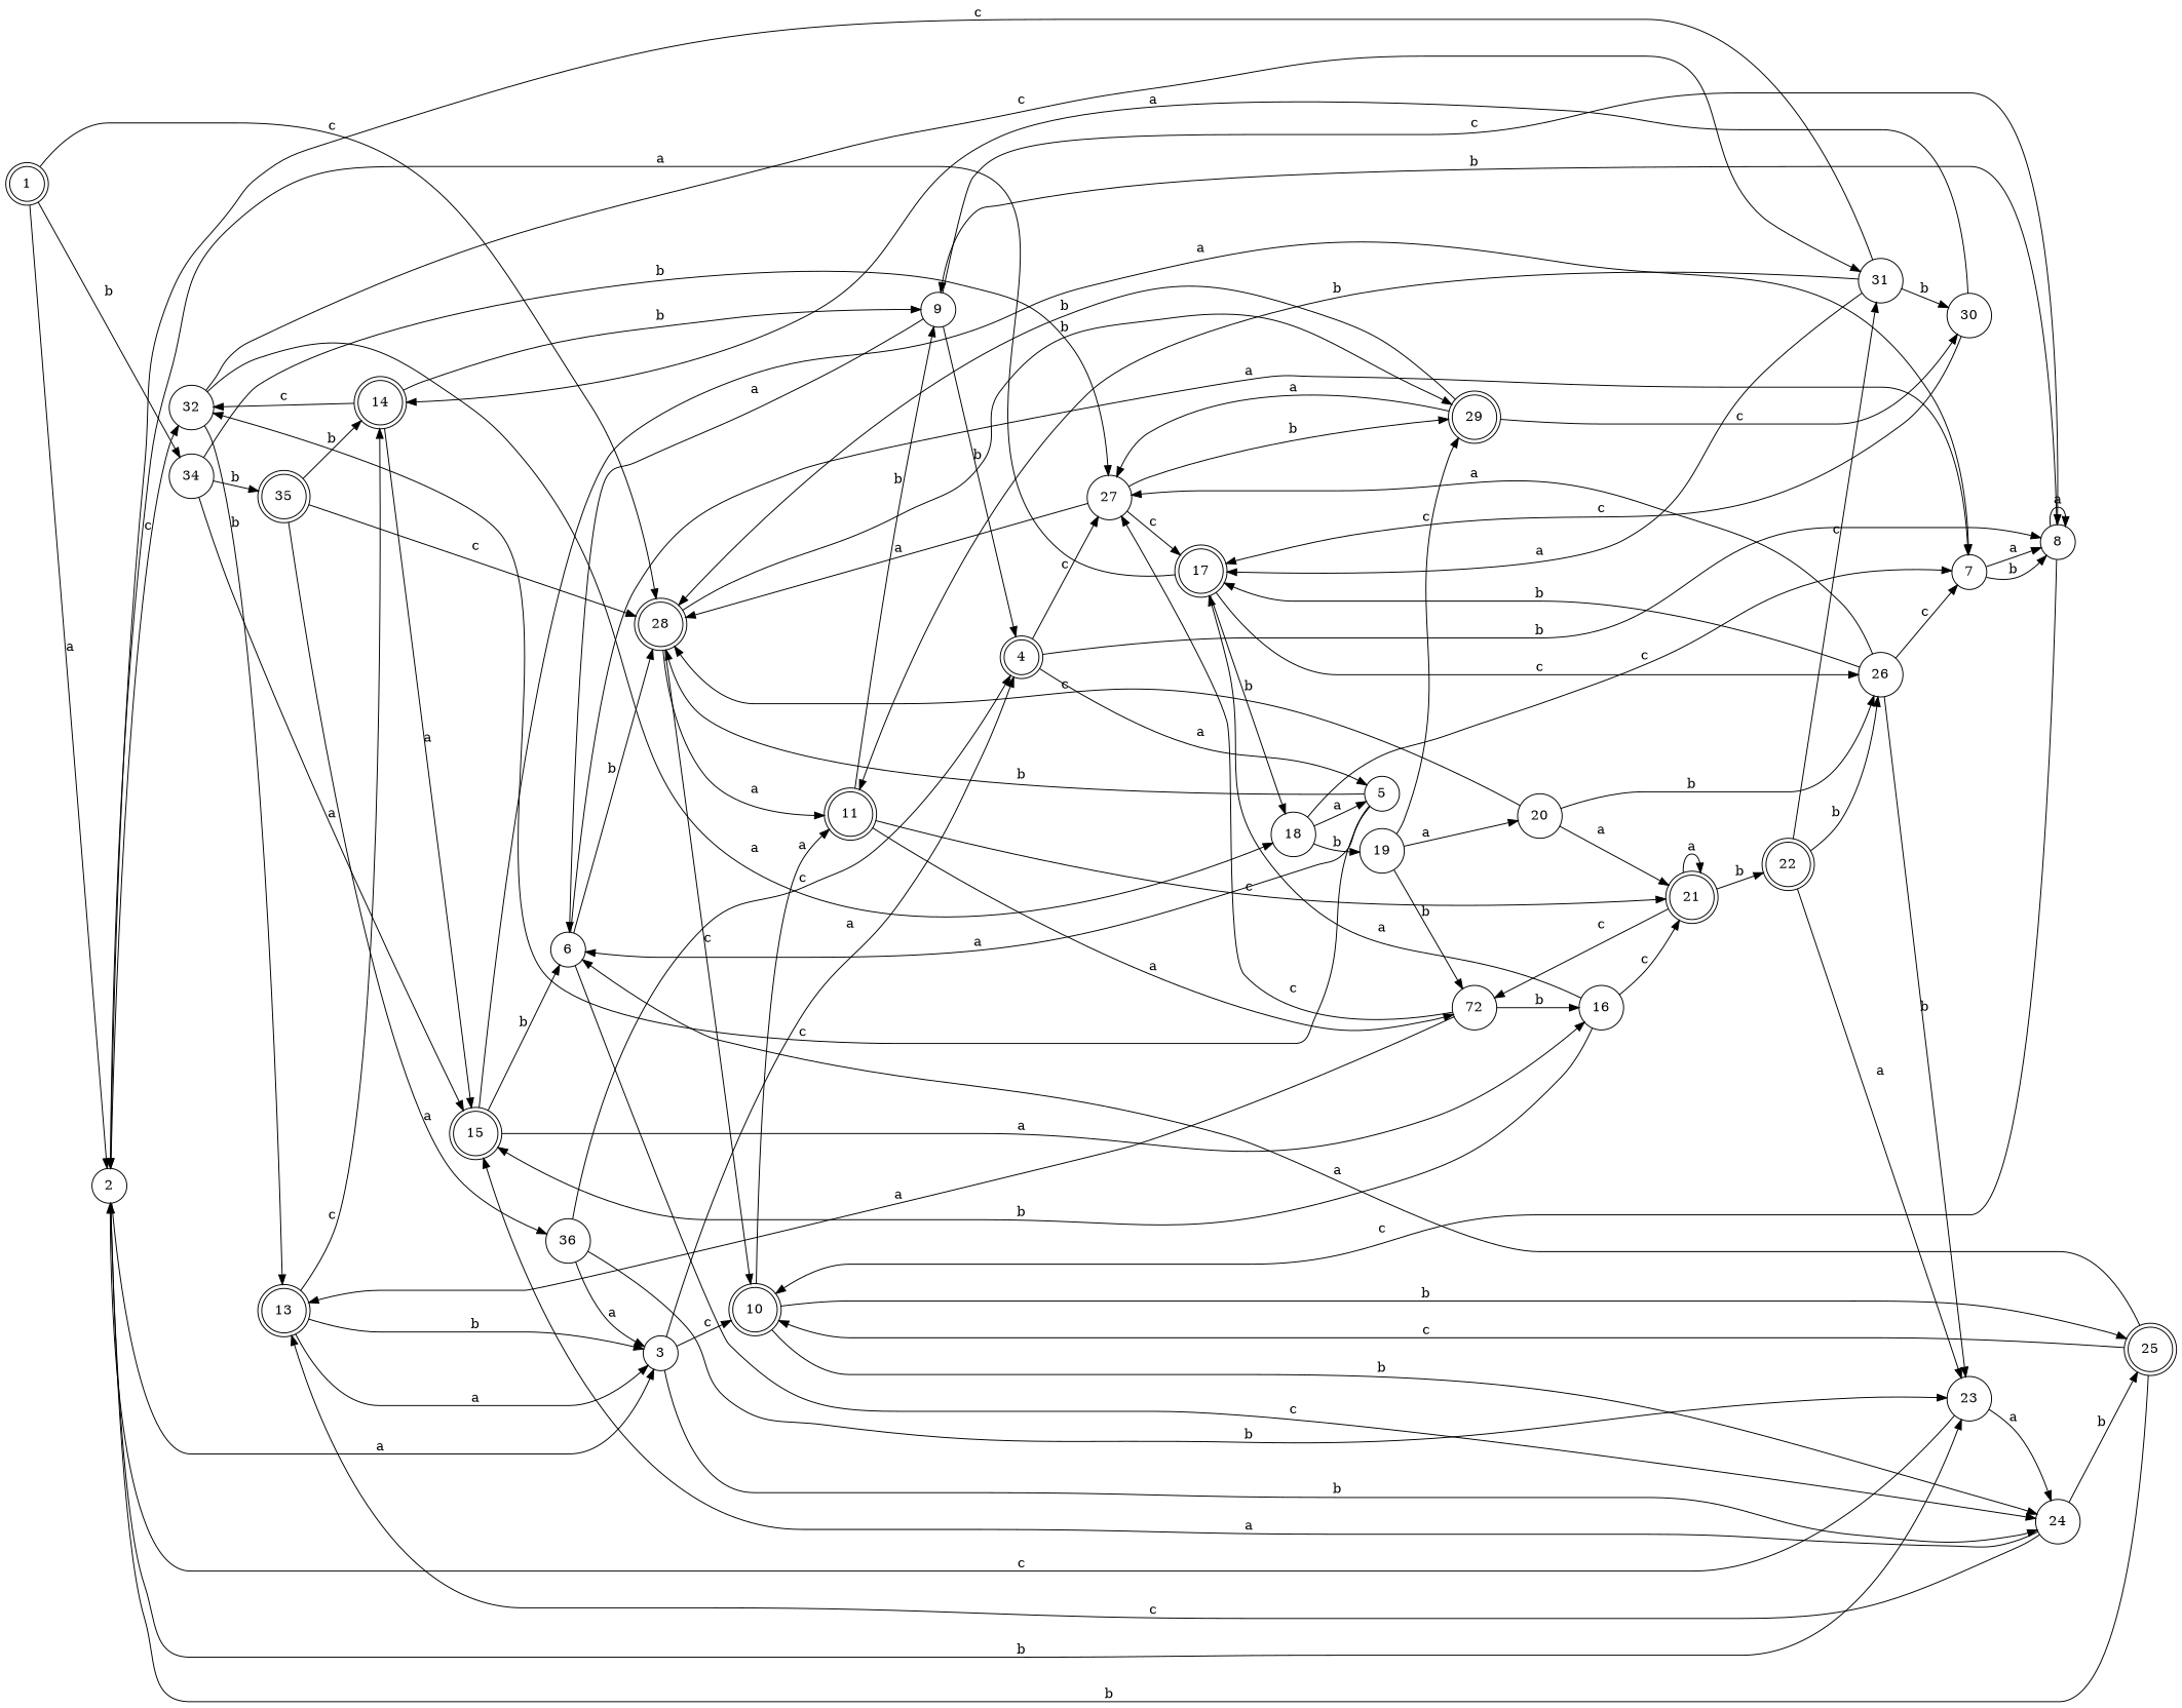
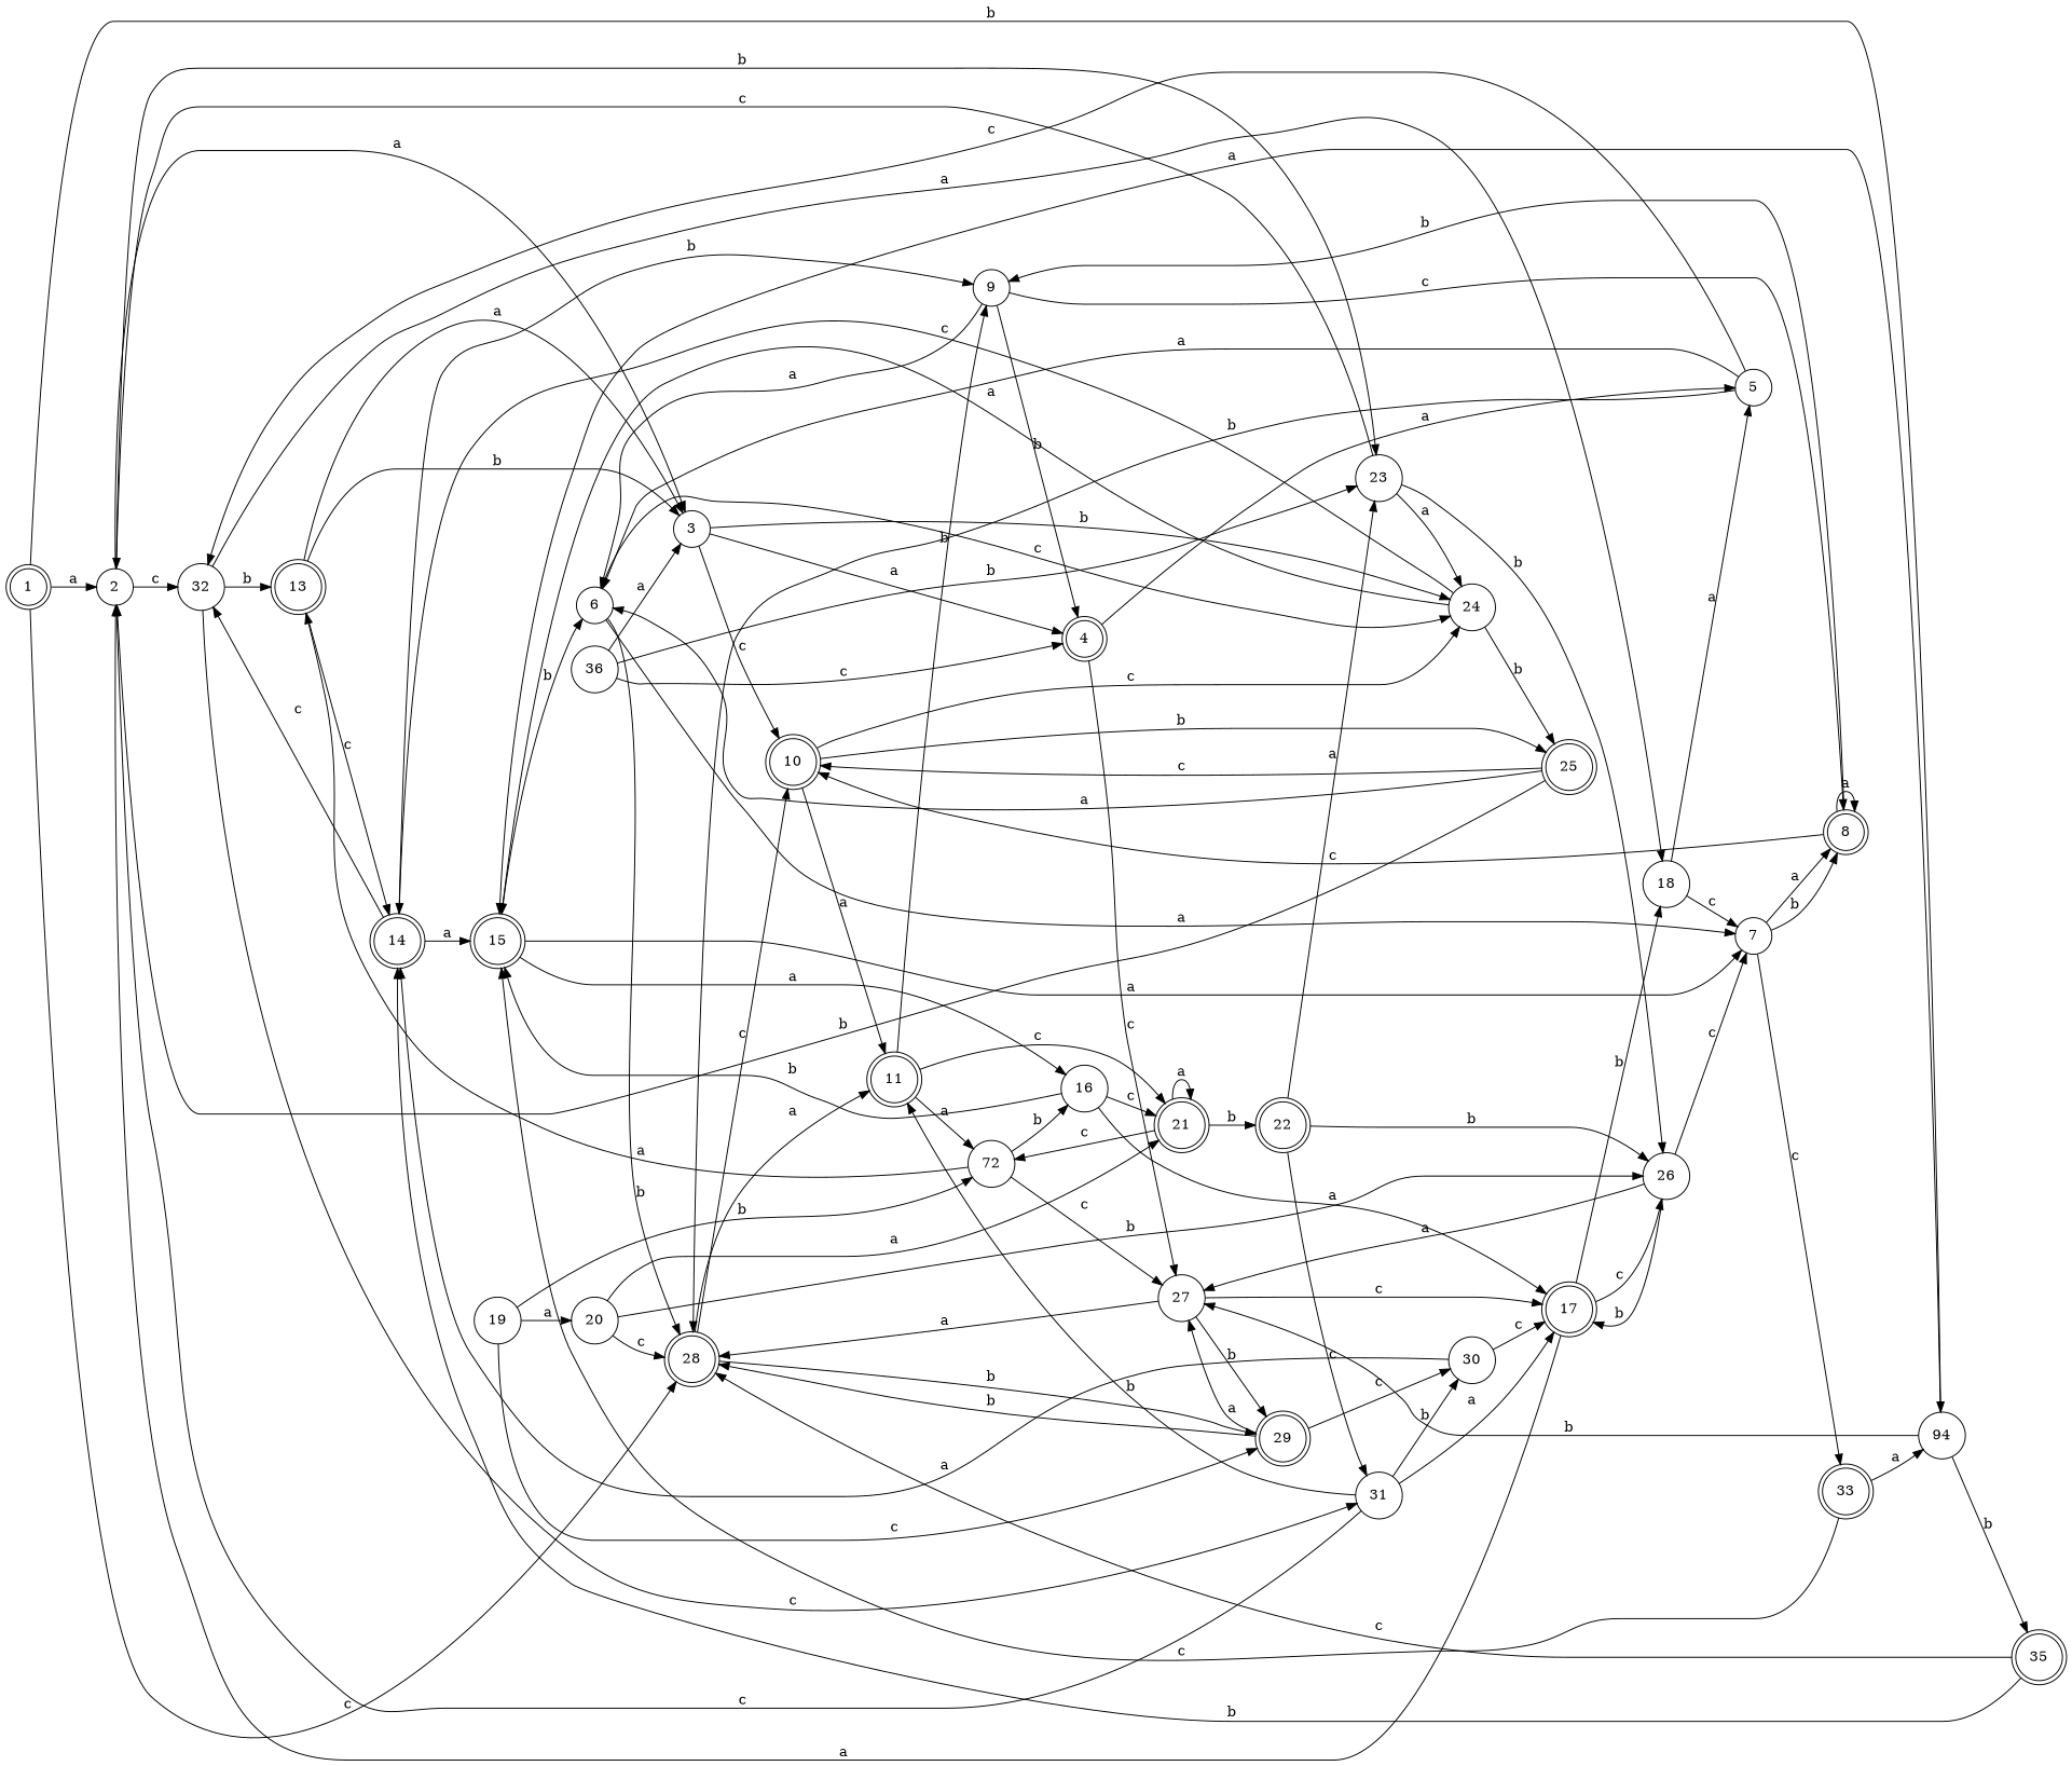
  digraph {
    rankdir=LR
    node [color=black fillcolor=white shape=circle style=filled]
    n1 [label=1 shape=doublecircle style="rounded,filled"]
    n2 [label=2]
    n3 [label=28 shape=doublecircle style="rounded,filled"]
-   n4 [label=34]
+   n4 [label=94]
    n5 [label=14 shape=doublecircle style="rounded,filled"]
    n6 [label=32]
    n7 [label=9]
    n8 [label=15 shape=doublecircle style="rounded,filled"]
    n9 [label=25 shape=doublecircle style="rounded,filled"]
    n10 [label=10 shape=doublecircle style="rounded,filled"]
    n11 [label=6]
    n12 [label=3]
    n13 [label=23]
    n14 [label=11 shape=doublecircle style="rounded,filled"]
    n15 [label=29 shape=doublecircle style="rounded,filled"]
    n16 [label=27]
    n17 [label=35 shape=doublecircle style="rounded,filled"]
    n18 [label=4 shape=doublecircle style="rounded,filled"]
    n19 [label=24]
    n20 [label=26]
    n21 [label=13 shape=doublecircle style="rounded,filled"]
    n22 [label=18]
    n23 [label=31]
    n24 [label=5]
-   n25 [label=8 style="rounded,filled"]
+   n25 [label=8 shape=doublecircle style="rounded,filled"]
    n26 [label=17 shape=doublecircle style="rounded,filled"]
    n27 [label=7]
+   n28 [label=33 shape=doublecircle style="rounded,filled"]
    n29 [label=72]
    n30 [label=21 shape=doublecircle style="rounded,filled"]
    n31 [label=16]
    n32 [label=22 shape=doublecircle style="rounded,filled"]
    n33 [label=19]
    n34 [label=20]
    n35 [label=30]
    n36 [label=36]
    n1 -> n2 [label=a]
    n1 -> n3 [label=c]
    n1 -> n4 [label=b]
    n2 -> n6 [label=c]
    n2 -> n12 [label=a]
    n2 -> n13 [label=b]
    n3 -> n10 [label=c]
    n3 -> n14 [label=a]
    n3 -> n15 [label=b]
    n4 -> n8 [label=a]
    n4 -> n16 [label=b]
    n4 -> n17 [label=b]
    n5 -> n6 [label=c]
    n5 -> n7 [label=b]
    n5 -> n8 [label=a]
    n6 -> n21 [label=b]
    n6 -> n22 [label=a]
    n6 -> n23 [label=c]
    n7 -> n11 [label=a]
    n7 -> n18 [label=b]
    n7 -> n25 [label=c]
    n8 -> n11 [label=b]
    n8 -> n27 [label=a]
    n8 -> n31 [label=a]
    n9 -> n2 [label=b]
    n9 -> n10 [label=c]
    n9 -> n11 [label=a]
    n10 -> n9 [label=b]
    n10 -> n14 [label=a]
-   n10 -> n19 [label=b]
+   n10 -> n19 [label=c]
    n11 -> n3 [label=b]
    n11 -> n19 [label=c]
    n11 -> n27 [label=a]
    n12 -> n10 [label=c]
    n12 -> n18 [label=a]
    n12 -> n19 [label=b]
    n13 -> n2 [label=c]
    n13 -> n19 [label=a]
-   n20 -> n13 [label=b]
+   n13 -> n20 [label=b]
    n14 -> n7 [label=b]
    n14 -> n29 [label=a]
    n14 -> n30 [label=c]
    n15 -> n3 [label=b]
    n15 -> n16 [label=a]
    n15 -> n35 [label=c]
    n16 -> n3 [label=a]
    n16 -> n15 [label=b]
    n16 -> n26 [label=c]
    n17 -> n3 [label=c]
    n17 -> n5 [label=b]
-   n17 -> n36 [label=a]
    n18 -> n16 [label=c]
    n18 -> n24 [label=a]
-   n18 -> n25 [label=b]
-   n19 -> n21 [label=c]
+   n19 -> n5 [label=c]
    n19 -> n8 [label=a]
    n19 -> n9 [label=b]
    n20 -> n16 [label=a]
    n20 -> n26 [label=b]
    n20 -> n27 [label=c]
    n21 -> n5 [label=c]
    n21 -> n12 [label=a]
    n21 -> n12 [label=b]
    n22 -> n24 [label=a]
    n22 -> n27 [label=c]
-   n22 -> n33 [label=b]
    n23 -> n2 [label=c]
    n23 -> n14 [label=b]
    n23 -> n26 [label=a]
    n23 -> n35 [label=b]
    n24 -> n3 [label=b]
    n24 -> n6 [label=c]
    n24 -> n11 [label=a]
    n25 -> n7 [label=b]
    n25 -> n10 [label=c]
    n25 -> n25 [label=a]
    n26 -> n2 [label=a]
    n26 -> n20 [label=c]
    n26 -> n22 [label=b]
    n27 -> n25 [label=a]
    n27 -> n25 [label=b]
+   n27 -> n28 [label=c]
+   n28 -> n4 [label=a]
+   n28 -> n8 [label=c]
    n29 -> n16 [label=c]
    n29 -> n21 [label=a]
    n29 -> n31 [label=b]
    n30 -> n29 [label=c]
    n30 -> n30 [label=a]
    n30 -> n32 [label=b]
    n31 -> n8 [label=b]
    n31 -> n26 [label=a]
    n31 -> n30 [label=c]
    n32 -> n13 [label=a]
    n32 -> n20 [label=b]
    n32 -> n23 [label=c]
    n33 -> n15 [label=c]
    n33 -> n29 [label=b]
    n33 -> n34 [label=a]
    n34 -> n3 [label=c]
    n34 -> n20 [label=b]
    n34 -> n30 [label=a]
    n35 -> n5 [label=a]
    n35 -> n26 [label=c]
    n36 -> n12 [label=a]
    n36 -> n13 [label=b]
    n36 -> n18 [label=c]
  }
